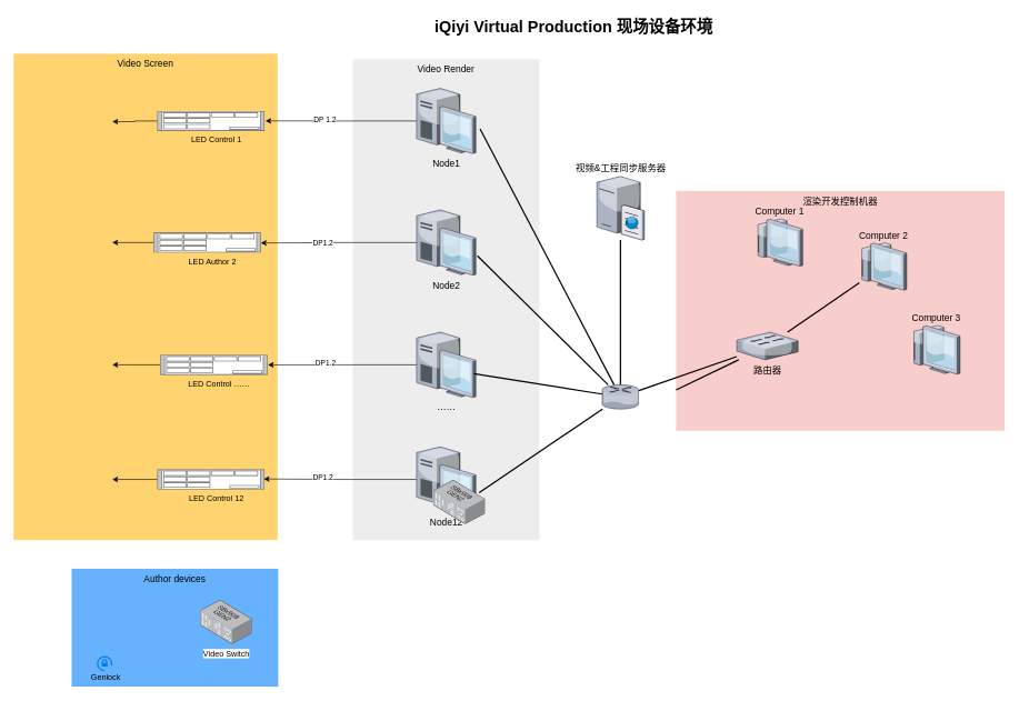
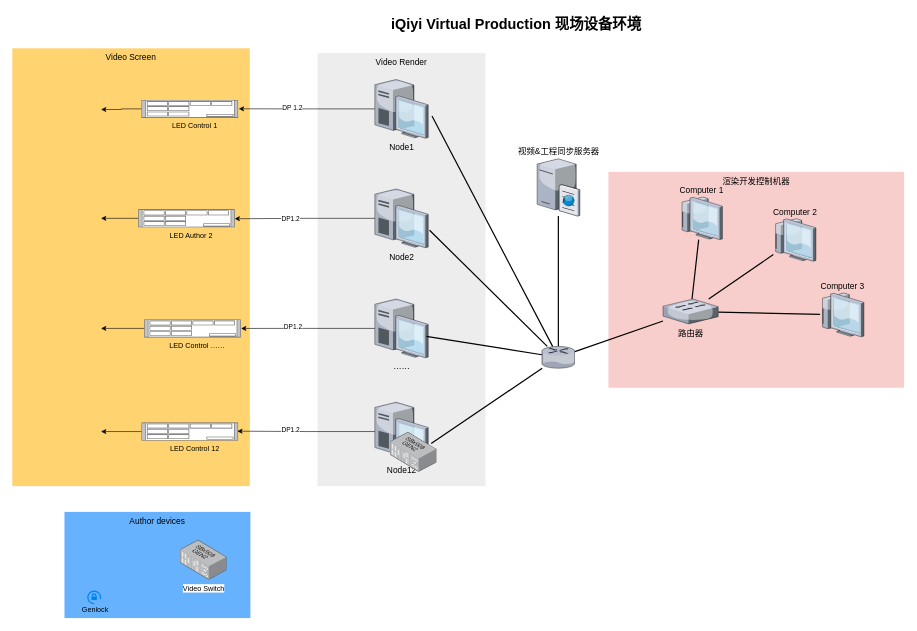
  <mxCell id="0" style=";html=1;" />
  <mxCell id="1" style=";html=1;" parent="0" />
  <mxCell id="2" value="渲染开发控制机器" style="whiteSpace=wrap;html=1;fillColor=#f8cecc;fontSize=14;strokeColor=none;verticalAlign=top;" parent="1" vertex="1"><mxGeometry x="1014" y="286" width="493" height="360" as="geometry" /></mxCell>
  <mxCell id="3" value="Video Render" style="whiteSpace=wrap;html=1;fillColor=#EDEDED;fontSize=14;strokeColor=none;verticalAlign=top;" parent="1" vertex="1"><mxGeometry x="529" y="88" width="280" height="722" as="geometry" /></mxCell>
  <mxCell id="4" value="Author devices" style="whiteSpace=wrap;html=1;fillColor=#66b2ff;fontSize=14;strokeColor=none;verticalAlign=top;" parent="1" vertex="1"><mxGeometry x="107" y="853" width="310" height="177" as="geometry" /></mxCell>
  <mxCell id="5" value="Video Screen" style="whiteSpace=wrap;html=1;fillColor=#FFD470;gradientColor=none;fontSize=14;strokeColor=none;verticalAlign=top;" parent="1" vertex="1"><mxGeometry x="20" y="80" width="396" height="730" as="geometry" /></mxCell>
  <mxCell id="6" value="……" style="verticalLabelPosition=bottom;aspect=fixed;html=1;verticalAlign=top;strokeColor=none;shape=mxgraph.citrix.desktop;fillColor=#66B2FF;gradientColor=#0066CC;fontSize=14;" parent="1" vertex="1"><mxGeometry x="624.5" y="498" width="89" height="98" as="geometry" /></mxCell>
  <mxCell id="7" value="Node2" style="verticalLabelPosition=bottom;aspect=fixed;html=1;verticalAlign=top;strokeColor=none;shape=mxgraph.citrix.desktop;fillColor=#66B2FF;gradientColor=#0066CC;fontSize=14;" parent="1" vertex="1"><mxGeometry x="624.5" y="314.5" width="89" height="98" as="geometry" /></mxCell>
  <mxCell id="8" value="Node1" style="verticalLabelPosition=bottom;aspect=fixed;html=1;verticalAlign=top;strokeColor=none;shape=mxgraph.citrix.desktop;fillColor=#66B2FF;gradientColor=#0066CC;fontSize=14;" parent="1" vertex="1"><mxGeometry x="624.5" y="132" width="89" height="98" as="geometry" /></mxCell>
  <mxCell id="9" style="edgeStyle=none;rounded=0;html=1;startSize=10;endSize=10;jettySize=auto;orthogonalLoop=1;fontSize=14;endArrow=none;endFill=0;strokeWidth=2;" parent="1" source="11" target="12" edge="1"><mxGeometry relative="1" as="geometry" /></mxCell>
  <mxCell id="10" style="edgeStyle=none;rounded=0;html=1;startSize=10;endSize=10;jettySize=auto;orthogonalLoop=1;fontSize=14;endArrow=none;endFill=0;strokeWidth=2;" parent="1" source="11" target="20" edge="1"><mxGeometry relative="1" as="geometry" /></mxCell>
  <mxCell id="11" value="" style="verticalLabelPosition=bottom;aspect=fixed;html=1;verticalAlign=top;strokeColor=none;shape=mxgraph.citrix.router;fillColor=#66B2FF;gradientColor=#0066CC;fontSize=14;" parent="1" vertex="1"><mxGeometry x="903" y="577" width="55" height="36.5" as="geometry" /></mxCell>
  <mxCell id="12" value="视频&amp;amp;工程同步服务器" style="verticalLabelPosition=top;aspect=fixed;html=1;verticalAlign=bottom;strokeColor=none;shape=mxgraph.citrix.cache_server;fillColor=#66B2FF;gradientColor=#0066CC;fontSize=14;labelPosition=center;align=center;" parent="1" vertex="1"><mxGeometry x="895" y="262" width="71" height="97.5" as="geometry" /></mxCell>
  <mxCell id="13" style="edgeStyle=none;rounded=0;html=1;startSize=10;endSize=10;jettySize=auto;orthogonalLoop=1;fontSize=14;endArrow=none;endFill=0;strokeWidth=2;exitX=1.071;exitY=0.622;exitDx=0;exitDy=0;exitPerimeter=0;" parent="1" source="8" target="11" edge="1"><mxGeometry relative="1" as="geometry"><mxPoint x="750.053" y="239" as="sourcePoint" /></mxGeometry></mxCell>
  <mxCell id="14" style="edgeStyle=none;rounded=0;html=1;startSize=10;endSize=10;jettySize=auto;orthogonalLoop=1;fontSize=14;endArrow=none;endFill=0;strokeWidth=2;exitX=1.025;exitY=0.703;exitDx=0;exitDy=0;exitPerimeter=0;" parent="1" source="7" target="11" edge="1"><mxGeometry relative="1" as="geometry"><mxPoint x="770" y="410" as="sourcePoint" /></mxGeometry></mxCell>
  <mxCell id="15" style="edgeStyle=none;rounded=0;html=1;startSize=10;endSize=10;jettySize=auto;orthogonalLoop=1;fontSize=14;endArrow=none;endFill=0;strokeWidth=2;exitX=0.965;exitY=0.637;exitDx=0;exitDy=0;exitPerimeter=0;" parent="1" source="6" target="11" edge="1"><mxGeometry relative="1" as="geometry"><mxPoint x="764" y="534" as="sourcePoint" /></mxGeometry></mxCell>
  <mxCell id="16" style="edgeStyle=none;rounded=0;html=1;startSize=10;endSize=10;jettySize=auto;orthogonalLoop=1;fontSize=14;endArrow=none;endFill=0;strokeWidth=2;exitX=1.056;exitY=0.702;exitDx=0;exitDy=0;exitPerimeter=0;" parent="1" source="25" target="11" edge="1"><mxGeometry relative="1" as="geometry"><mxPoint x="764" y="668.91" as="sourcePoint" /></mxGeometry></mxCell>
- <mxCell id="17" style="edgeStyle=none;rounded=0;html=1;startSize=10;endSize=10;jettySize=auto;orthogonalLoop=1;fontSize=14;endArrow=none;endFill=0;strokeWidth=2;" parent="1" source="20" target="2" edge="1"><mxGeometry relative="1" as="geometry" /></mxCell>
+ <mxCell id="17" style="edgeStyle=none;rounded=0;html=1;startSize=10;endSize=10;jettySize=auto;orthogonalLoop=1;fontSize=14;endArrow=none;endFill=0;strokeWidth=2;" parent="1" source="20" target="23" edge="1"><mxGeometry relative="1" as="geometry" /></mxCell>
  <mxCell id="18" style="edgeStyle=none;rounded=0;html=1;startSize=10;endSize=10;jettySize=auto;orthogonalLoop=1;fontSize=14;endArrow=none;endFill=0;strokeWidth=2;" parent="1" source="20" target="22" edge="1"><mxGeometry relative="1" as="geometry" /></mxCell>
+ <mxCell id="19" style="edgeStyle=none;rounded=0;html=1;startSize=10;endSize=10;jettySize=auto;orthogonalLoop=1;fontSize=14;endArrow=none;endFill=0;strokeWidth=2;" parent="1" source="20" target="21" edge="1"><mxGeometry relative="1" as="geometry" /></mxCell>
  <mxCell id="20" value="路由器" style="verticalLabelPosition=bottom;aspect=fixed;html=1;verticalAlign=top;strokeColor=none;shape=mxgraph.citrix.switch;fillColor=#66B2FF;gradientColor=#0066CC;fontSize=14;" parent="1" vertex="1"><mxGeometry x="1105" y="498" width="92" height="41.5" as="geometry" /></mxCell>
  <mxCell id="21" value="Computer 3" style="verticalLabelPosition=top;aspect=fixed;html=1;verticalAlign=bottom;strokeColor=none;shape=mxgraph.citrix.thin_client;fillColor=#66B2FF;gradientColor=#0066CC;fontSize=14;labelPosition=center;align=center;" parent="1" vertex="1"><mxGeometry x="1367" y="488" width="73" height="73" as="geometry" /></mxCell>
  <mxCell id="22" value="Computer 2" style="verticalLabelPosition=top;aspect=fixed;html=1;verticalAlign=bottom;strokeColor=none;shape=mxgraph.citrix.thin_client;fillColor=#66B2FF;gradientColor=#0066CC;fontSize=14;labelPosition=center;align=center;" parent="1" vertex="1"><mxGeometry x="1289" y="364" width="71" height="71" as="geometry" /></mxCell>
  <mxCell id="23" value="Computer 1" style="verticalLabelPosition=top;aspect=fixed;html=1;verticalAlign=bottom;strokeColor=none;shape=mxgraph.citrix.thin_client;fillColor=#66B2FF;gradientColor=#0066CC;fontSize=14;labelPosition=center;align=center;" parent="1" vertex="1"><mxGeometry x="1133" y="328" width="71" height="71" as="geometry" /></mxCell>
  <mxCell id="24" value="iQiyi&amp;nbsp;Virtual&amp;nbsp;Production 现场设备环境&lt;br&gt;&lt;div style=&quot;font-size: medium; font-weight: 400; text-align: start;&quot; data-hash=&quot;ae6b22343b30d44194883fca83e75c79&quot; data-version=&quot;3.0.0&quot;&gt;&lt;/div&gt;" style="text;strokeColor=none;fillColor=none;html=1;fontSize=24;fontStyle=1;verticalAlign=middle;align=center;" parent="1" vertex="1"><mxGeometry x="429" y="20" width="861" height="40" as="geometry" /></mxCell>
  <mxCell id="25" value="Node12" style="verticalLabelPosition=bottom;aspect=fixed;html=1;verticalAlign=top;strokeColor=none;shape=mxgraph.citrix.desktop;fillColor=#66B2FF;gradientColor=#0066CC;fontSize=14;" vertex="1" parent="1"><mxGeometry x="624.5" y="670" width="89" height="98" as="geometry" /></mxCell>
  <mxCell id="26" style="edgeStyle=orthogonalEdgeStyle;rounded=0;orthogonalLoop=1;jettySize=auto;html=1;entryX=1;entryY=0.5;entryDx=0;entryDy=0;" edge="1" parent="1" source="27" target="43"><mxGeometry relative="1" as="geometry" /></mxCell>
  <mxCell id="27" value="LED Control 1" style="shape=mxgraph.rack.ibm.ibm_x3630_m4;html=1;labelPosition=center;align=center;spacingLeft=15;dashed=0;shadow=0;fillColor=#ffffff;verticalLabelPosition=bottom;verticalAlign=top;" vertex="1" parent="1"><mxGeometry x="235.5" y="166" width="161" height="30" as="geometry" /></mxCell>
  <mxCell id="28" style="edgeStyle=orthogonalEdgeStyle;rounded=0;orthogonalLoop=1;jettySize=auto;html=1;entryX=1;entryY=0.5;entryDx=0;entryDy=0;" edge="1" parent="1" source="29" target="44"><mxGeometry relative="1" as="geometry" /></mxCell>
  <mxCell id="29" value="LED Author 2" style="shape=mxgraph.rack.ibm.ibm_x3630_m4;html=1;labelPosition=center;align=center;spacingLeft=15;dashed=0;shadow=0;fillColor=#ffffff;verticalLabelPosition=bottom;verticalAlign=top;" vertex="1" parent="1"><mxGeometry x="230" y="348.5" width="161" height="30" as="geometry" /></mxCell>
  <mxCell id="30" style="edgeStyle=orthogonalEdgeStyle;rounded=0;orthogonalLoop=1;jettySize=auto;html=1;entryX=1;entryY=0.5;entryDx=0;entryDy=0;" edge="1" parent="1" source="31" target="45"><mxGeometry relative="1" as="geometry" /></mxCell>
  <mxCell id="31" value="LED Control ……" style="shape=mxgraph.rack.ibm.ibm_x3630_m4;html=1;labelPosition=center;align=center;spacingLeft=15;dashed=0;shadow=0;fillColor=#ffffff;verticalLabelPosition=bottom;verticalAlign=top;" vertex="1" parent="1"><mxGeometry x="240" y="532" width="161" height="30" as="geometry" /></mxCell>
  <mxCell id="32" style="edgeStyle=orthogonalEdgeStyle;rounded=0;orthogonalLoop=1;jettySize=auto;html=1;entryX=1;entryY=0.5;entryDx=0;entryDy=0;" edge="1" parent="1" source="33" target="46"><mxGeometry relative="1" as="geometry" /></mxCell>
  <mxCell id="33" value="LED Control 12" style="shape=mxgraph.rack.ibm.ibm_x3630_m4;html=1;labelPosition=center;align=center;spacingLeft=15;dashed=0;shadow=0;fillColor=#ffffff;verticalLabelPosition=bottom;verticalAlign=top;" vertex="1" parent="1"><mxGeometry x="235.5" y="704" width="161" height="30" as="geometry" /></mxCell>
  <mxCell id="34" style="edgeStyle=orthogonalEdgeStyle;rounded=0;orthogonalLoop=1;jettySize=auto;html=1;exitX=0.5;exitY=1;exitDx=0;exitDy=0;" edge="1" parent="1" source="3" target="3"><mxGeometry relative="1" as="geometry" /></mxCell>
  <mxCell id="35" style="edgeStyle=orthogonalEdgeStyle;rounded=0;orthogonalLoop=1;jettySize=auto;html=1;entryX=1.008;entryY=0.496;entryDx=0;entryDy=0;entryPerimeter=0;" edge="1" parent="1" source="8" target="27"><mxGeometry relative="1" as="geometry" /></mxCell>
  <mxCell id="36" value="DP 1.2" style="edgeLabel;html=1;align=center;verticalAlign=middle;resizable=0;points=[];" vertex="1" connectable="0" parent="35"><mxGeometry x="0.22" y="-2" relative="1" as="geometry"><mxPoint as="offset" /></mxGeometry></mxCell>
  <mxCell id="37" style="edgeStyle=orthogonalEdgeStyle;rounded=0;orthogonalLoop=1;jettySize=auto;html=1;entryX=0.999;entryY=0.522;entryDx=0;entryDy=0;entryPerimeter=0;" edge="1" parent="1" source="7" target="29"><mxGeometry relative="1" as="geometry" /></mxCell>
  <mxCell id="38" value="DP1.2" style="edgeLabel;html=1;align=center;verticalAlign=middle;resizable=0;points=[];" vertex="1" connectable="0" parent="37"><mxGeometry x="0.22" y="-1" relative="1" as="geometry"><mxPoint x="1" as="offset" /></mxGeometry></mxCell>
  <mxCell id="39" style="edgeStyle=orthogonalEdgeStyle;rounded=0;orthogonalLoop=1;jettySize=auto;html=1;entryX=1.003;entryY=0.503;entryDx=0;entryDy=0;entryPerimeter=0;" edge="1" parent="1" source="6" target="31"><mxGeometry relative="1" as="geometry" /></mxCell>
  <mxCell id="40" value="DP1.2" style="edgeLabel;html=1;align=center;verticalAlign=middle;resizable=0;points=[];" vertex="1" connectable="0" parent="39"><mxGeometry x="0.221" y="-4" relative="1" as="geometry"><mxPoint x="-1" as="offset" /></mxGeometry></mxCell>
  <mxCell id="41" style="edgeStyle=orthogonalEdgeStyle;rounded=0;orthogonalLoop=1;jettySize=auto;html=1;entryX=0.992;entryY=0.479;entryDx=0;entryDy=0;entryPerimeter=0;" edge="1" parent="1" source="25" target="33"><mxGeometry relative="1" as="geometry" /></mxCell>
  <mxCell id="42" value="DP1.2" style="edgeLabel;html=1;align=center;verticalAlign=middle;resizable=0;points=[];" vertex="1" connectable="0" parent="41"><mxGeometry x="0.235" y="-3" relative="1" as="geometry"><mxPoint as="offset" /></mxGeometry></mxCell>
  <mxCell id="43" value="" style="shape=image;html=1;verticalAlign=top;verticalLabelPosition=bottom;labelBackgroundColor=#ffffff;imageAspect=0;aspect=fixed;image=https://cdn4.iconfinder.com/data/icons/48-bubbles/48/24.TV-128.png" vertex="1" parent="1"><mxGeometry x="40" y="118" width="128" height="128" as="geometry" /></mxCell>
  <mxCell id="44" value="" style="shape=image;html=1;verticalAlign=top;verticalLabelPosition=bottom;labelBackgroundColor=#ffffff;imageAspect=0;aspect=fixed;image=https://cdn4.iconfinder.com/data/icons/48-bubbles/48/24.TV-128.png" vertex="1" parent="1"><mxGeometry x="40" y="299.5" width="128" height="128" as="geometry" /></mxCell>
  <mxCell id="45" value="" style="shape=image;html=1;verticalAlign=top;verticalLabelPosition=bottom;labelBackgroundColor=#ffffff;imageAspect=0;aspect=fixed;image=https://cdn4.iconfinder.com/data/icons/48-bubbles/48/24.TV-128.png" vertex="1" parent="1"><mxGeometry x="40" y="483" width="128" height="128" as="geometry" /></mxCell>
  <mxCell id="46" value="" style="shape=image;html=1;verticalAlign=top;verticalLabelPosition=bottom;labelBackgroundColor=#ffffff;imageAspect=0;aspect=fixed;image=https://cdn4.iconfinder.com/data/icons/48-bubbles/48/24.TV-128.png" vertex="1" parent="1"><mxGeometry x="40" y="655" width="128" height="128" as="geometry" /></mxCell>
  <mxCell id="47" value="Genlock" style="html=1;verticalLabelPosition=bottom;strokeWidth=2;strokeColor=#0080F0;fillColor=strokeColor;shadow=0;dashed=0;shape=mxgraph.ios7.icons.orientation_lock;pointerEvents=1" vertex="1" parent="1"><mxGeometry x="146" y="985" width="23.1" height="21" as="geometry" /></mxCell>
  <mxCell id="48" value="" style="image;points=[];aspect=fixed;html=1;align=center;shadow=0;dashed=0;image=img/lib/allied_telesis/switch/Modular_Switch_SXx908GEN2.svg;" vertex="1" parent="1"><mxGeometry x="650" y="720" width="78" height="66.6" as="geometry" /></mxCell>
  <mxCell id="49" value="Video Switch" style="image;points=[];aspect=fixed;html=1;align=center;shadow=0;dashed=0;image=img/lib/allied_telesis/switch/Modular_Switch_SXx908GEN2.svg;" vertex="1" parent="1"><mxGeometry x="300" y="900" width="78" height="66.6" as="geometry" /></mxCell>
